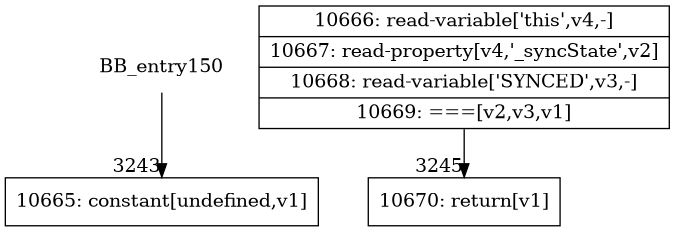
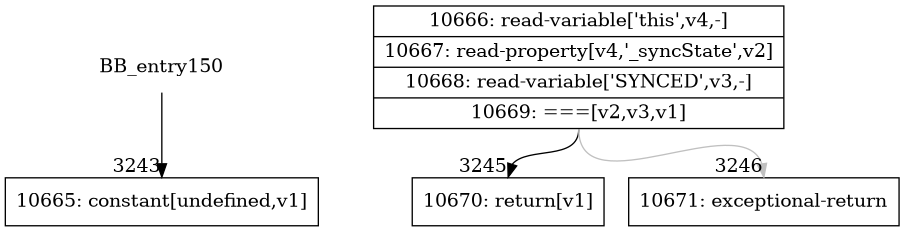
  digraph {
    fontname="DejaVu Serif"
    rankdir=TD
    node [fontname="DejaVu Serif" shape=record]
    edge [fontname="DejaVu Serif" headport=n tailport=s]
    n1 [label=BB_entry150 shape=none]
    n2 [label="{10665: constant[undefined,v1]}"]
    n3 [label="{10666: read-variable['this',v4,-]|10667: read-property[v4,'_syncState',v2]|10668: read-variable['SYNCED',v3,-]|10669: ===[v2,v3,v1]}"]
    n4 [label="{10670: return[v1]}"]
+   n5 [label="{10671: exceptional-return}"]
    n1 -> n2 [headlabel="    3243"]
    n3 -> n4 [headlabel="      3245"]
+   n3 -> n5 [color=gray headlabel="      3246"]
  }
